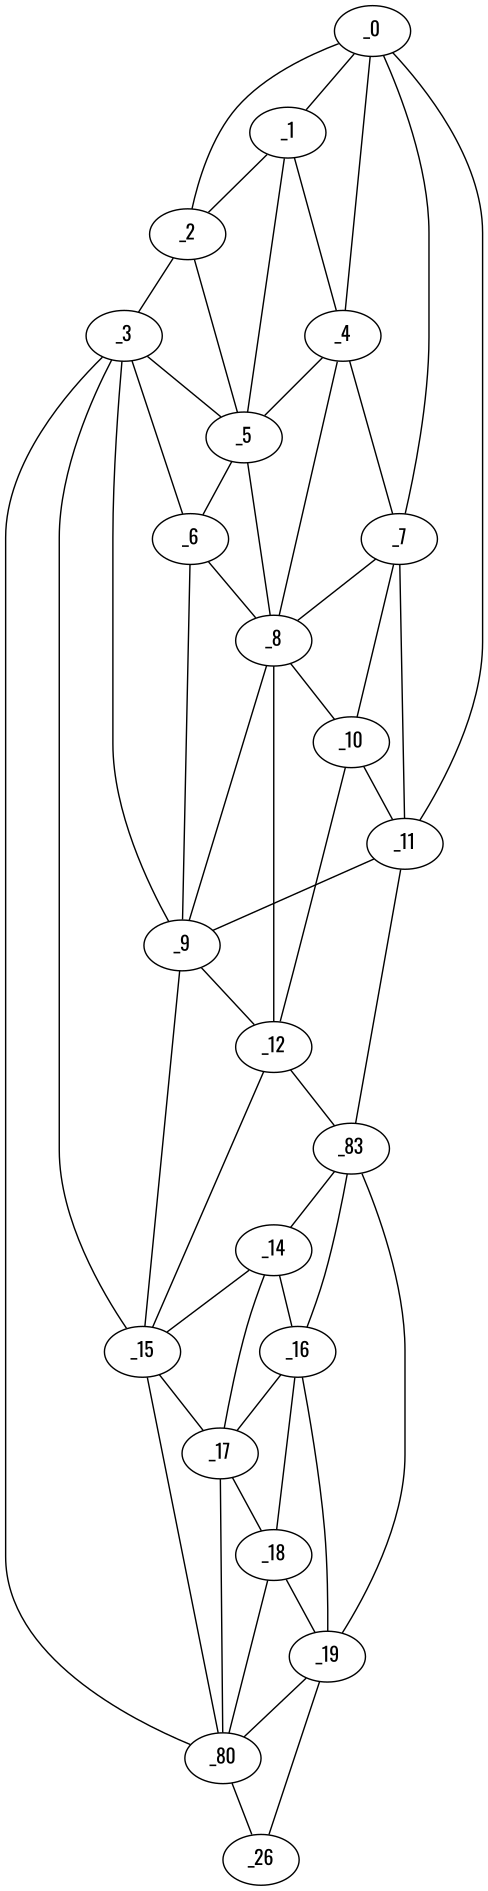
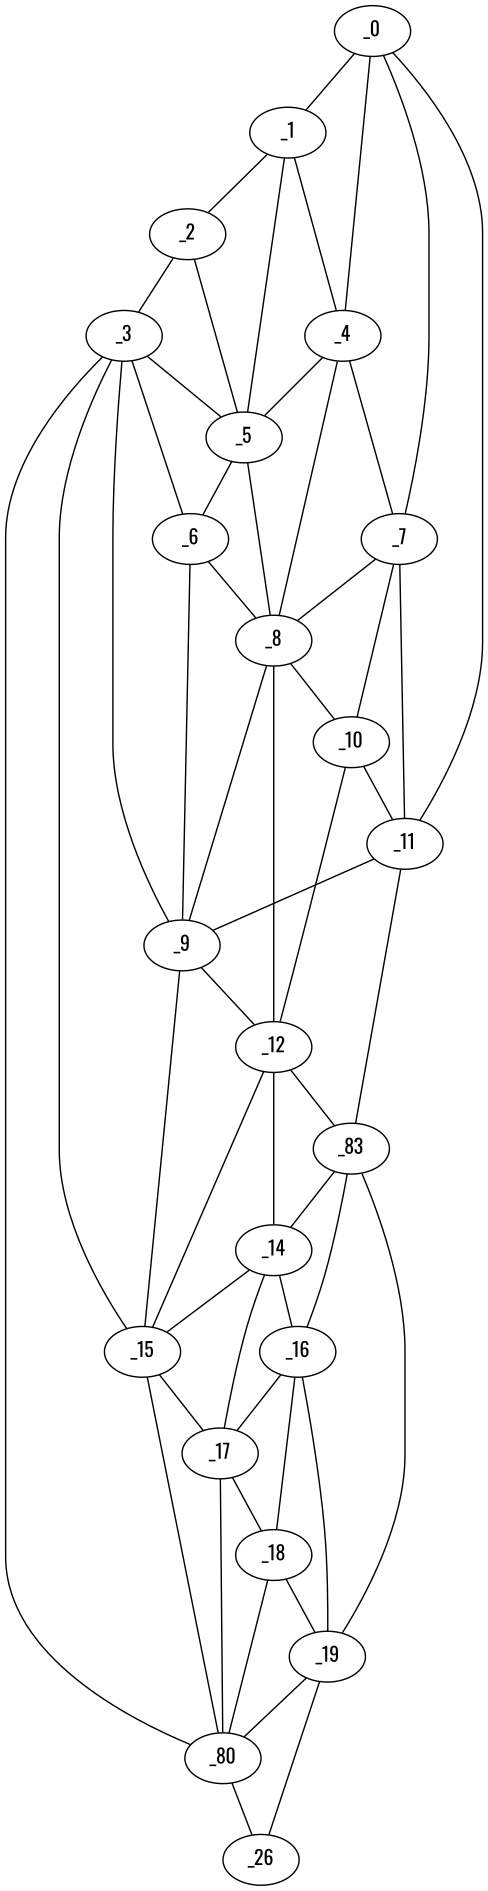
  graph {
    fontname=Oswald
    node [fontname=Oswald x=18 y=47]
    edge [fontname=Oswald valence=2]
    _0 [x=7 y=52]
    _1 [y=69]
    _2 [y=74]
    _4 [x=35 y=50]
    _7 [x=46 y=49]
    _11 [x=80 y=46]
    _5 [x=36 y=67]
    _3 [x=33 y=87]
    _8 [x=46 y=62]
    _10 [x=71]
    n11 [label=_83 x=85]
    _9 [x=47 y=80]
    _6 [x=41 y=70]
    _15 [x=91 y=76]
    n15 [label=_80 x=115 y=72]
    _12 [x=83 y=60]
    _14 [x=90 y=58]
    _16 [x=94 y=53]
    _19 [x=109 y=53]
    _17 [x=99 y=63]
    n21 [label=_26 x=124 y=66]
    _18 [x=104 y=61]
    _0 -- _1 [valence=1]
-   _0 -- _2 [valence=1]
    _0 -- _4 [valence=1]
    _0 -- _7
    _0 -- _11 [valence=1]
    _1 -- _2 [valence=1]
    _1 -- _4
    _1 -- _5
    _2 -- _5
    _2 -- _3 [valence=1]
    _4 -- _7
    _4 -- _5 [valence=1]
    _4 -- _8 [valence=1]
    _7 -- _11 [valence=1]
    _7 -- _8
    _7 -- _10
    _11 -- n11 [valence=1]
    _11 -- _9
    _5 -- _8
    _5 -- _6
    _3 -- _5 [valence=1]
    _3 -- _9 [valence=1]
    _3 -- _6
    _3 -- _15
    _3 -- n15 [valence=1]
    _8 -- _10
    _8 -- _9
    _8 -- _12
    _10 -- _11 [valence=1]
    _10 -- _12 [valence=1]
    n11 -- _14
    n11 -- _16 [valence=1]
    n11 -- _19 [valence=1]
    _9 -- _15 [valence=1]
    _9 -- _12 [valence=1]
    _6 -- _8
    _6 -- _9
    _15 -- n15
    _15 -- _17 [valence=1]
    n15 -- n21 [valence=1]
    _12 -- n11
    _12 -- _15
+   _12 -- _14 [valence=1]
    _14 -- _15
    _14 -- _16
    _14 -- _17
    _16 -- _19
    _16 -- _17
    _16 -- _18
    _19 -- n15
    _19 -- n21 [valence=1]
    _17 -- n15
    _17 -- _18
    _18 -- n15 [valence=1]
    _18 -- _19 [valence=1]
  }
